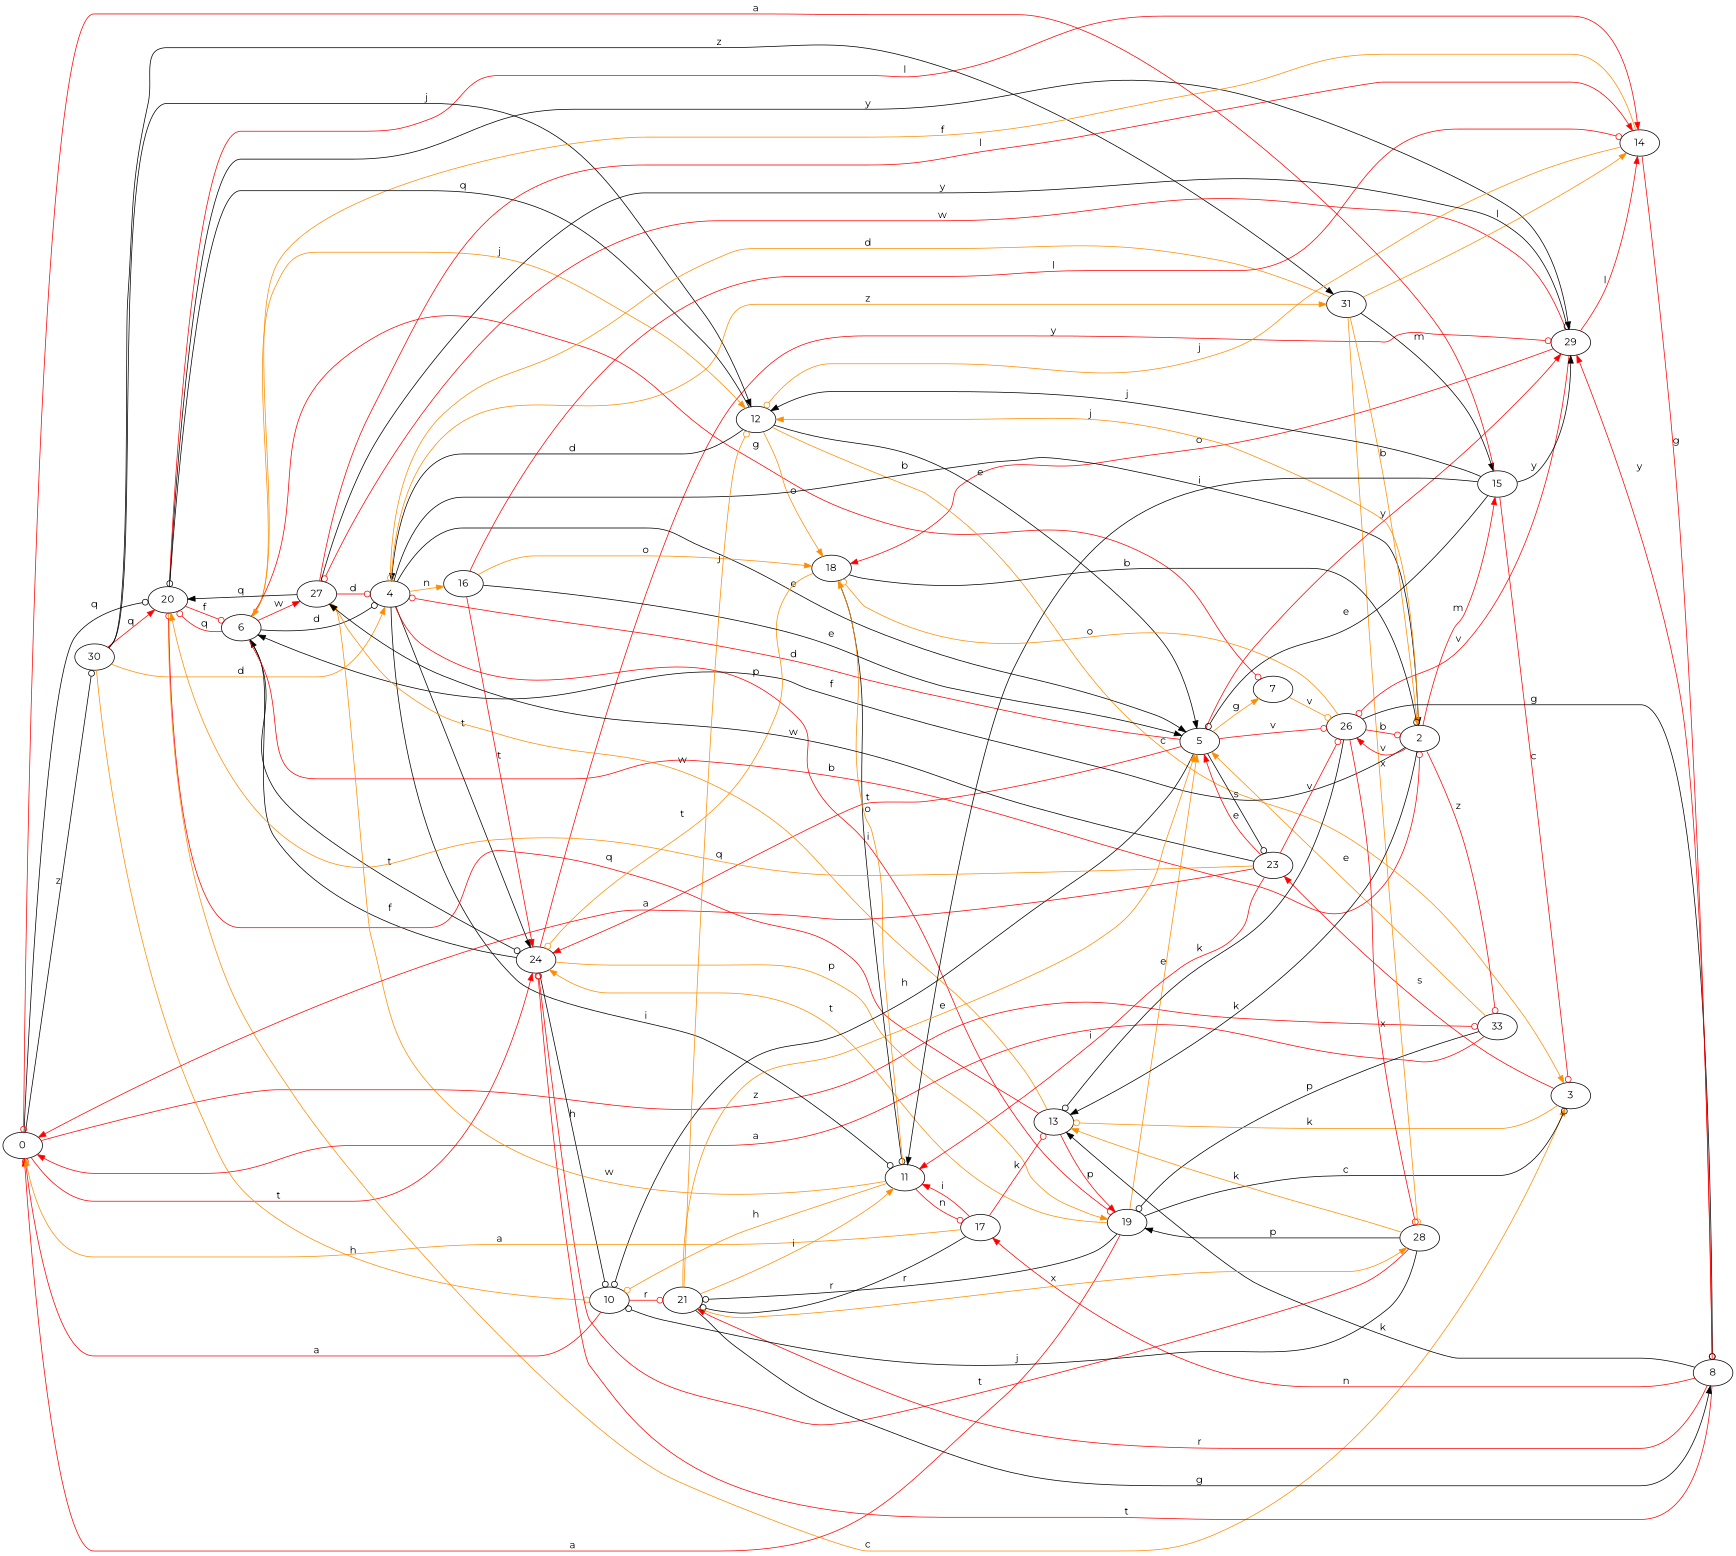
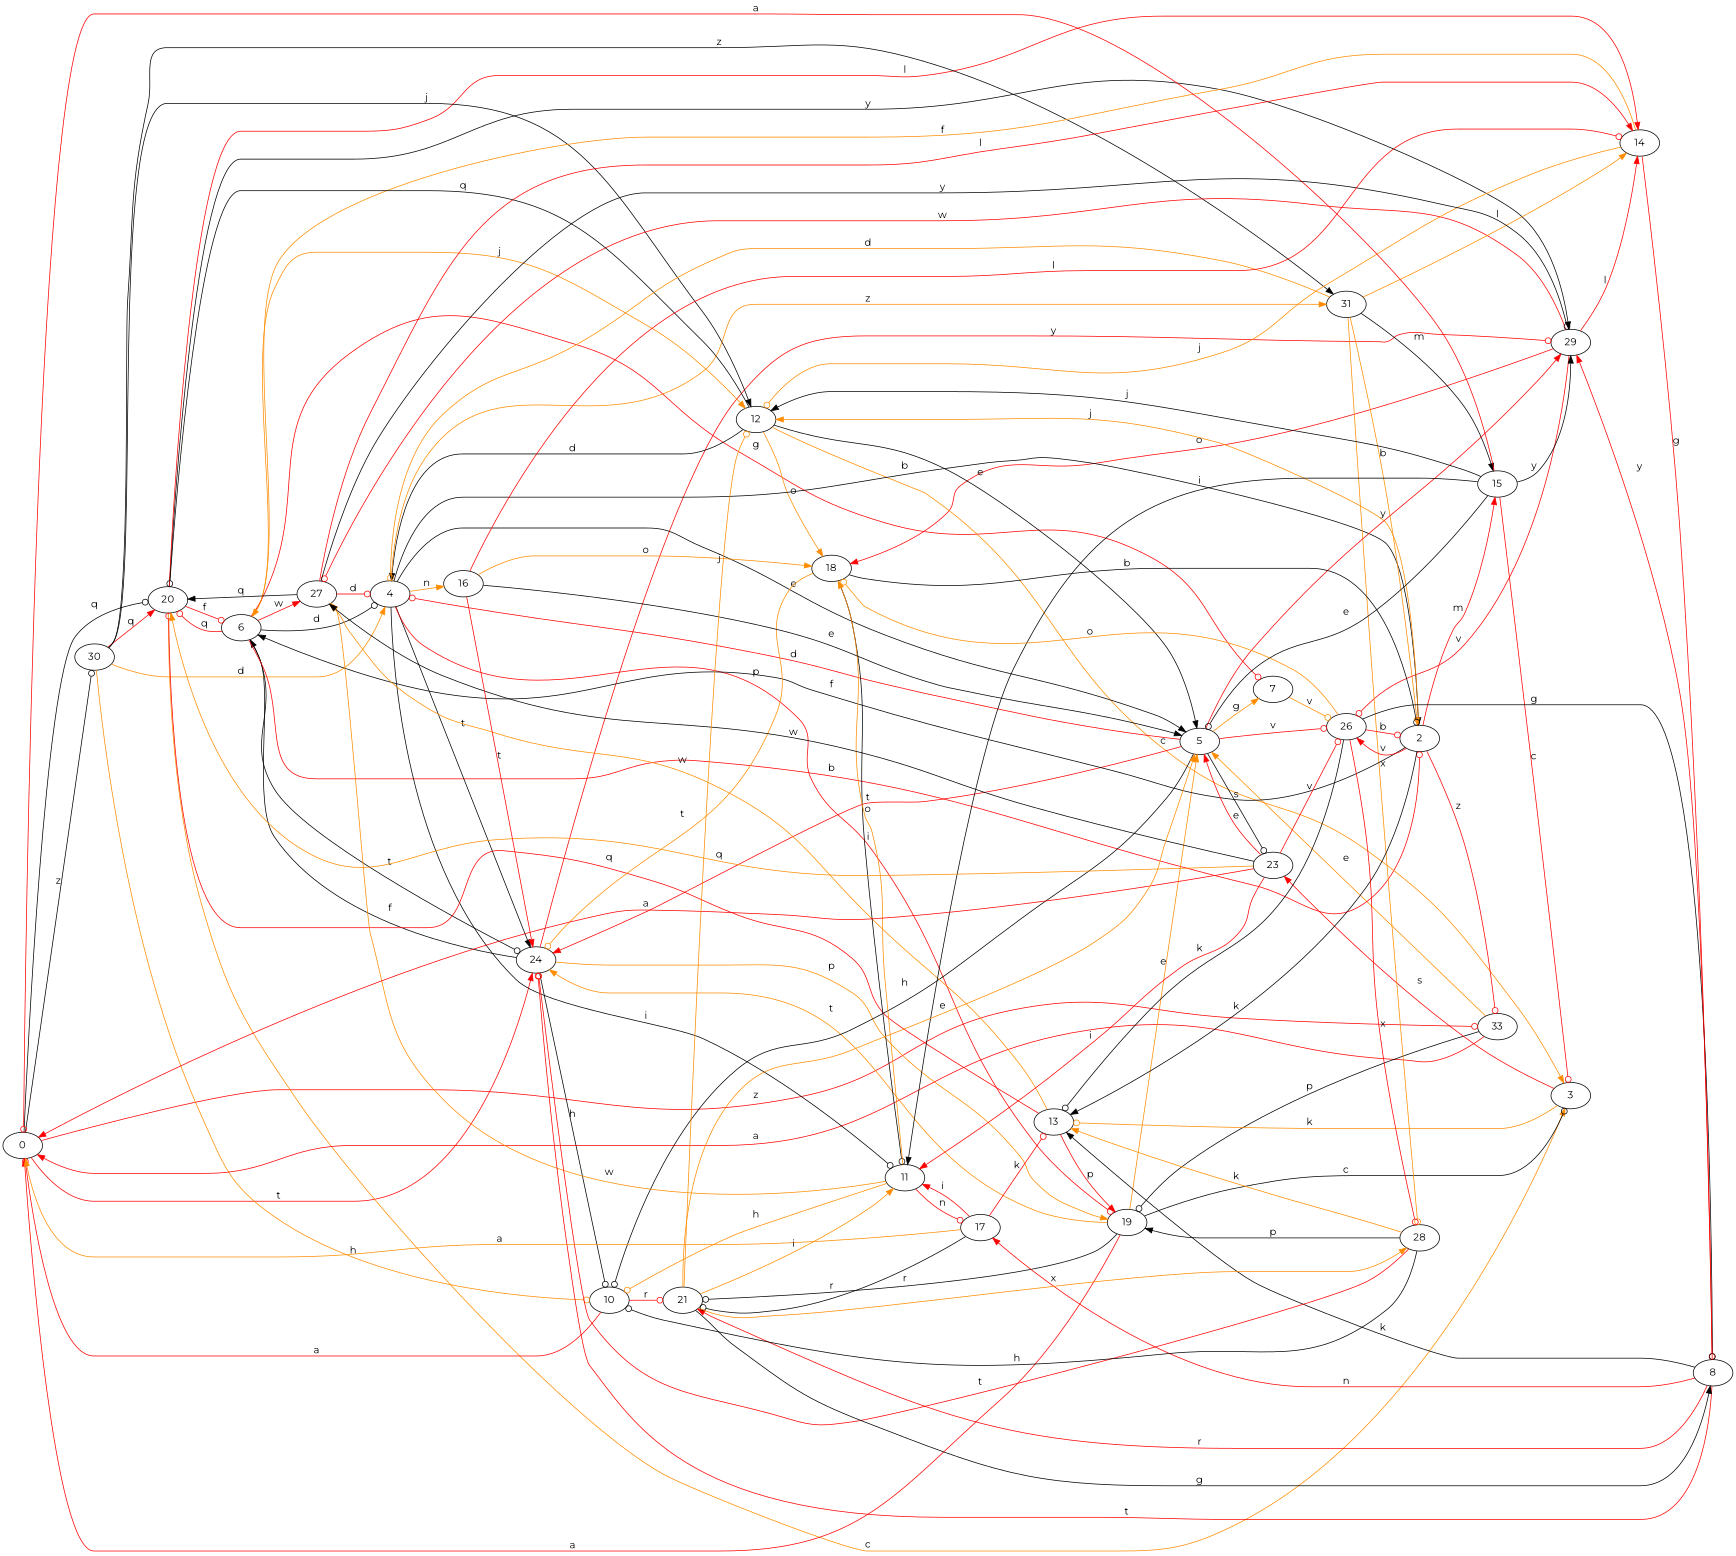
  strict digraph {
    fontname=Montserrat
    rankdir=LR
    node [fontname=Montserrat]
    edge [arrowhead=normal color=red fontname=Montserrat]
    0
    20
    24
    30
    33
    6
    3
    29
    14
    19
    10
    12
    4
    n14 [label=31]
    5
    2
    13
    15
    26
    7
    27
    18
    11
    8
    28
    23
    16
    17
    21
    0 -> 20 [arrowhead=odot color=black label=q]
    0 -> 24 [label=t]
    0 -> 30 [arrowhead=odot color=black label=z]
    0 -> 33 [arrowhead=odot label=z]
    20 -> 6 [arrowhead=odot label=f]
    20 -> 3 [color=darkorange label=c]
    20 -> 29 [color=black label=y]
    20 -> 14 [label=l]
    24 -> 6 [color=black label=f]
    24 -> 29 [arrowhead=odot label=y]
    24 -> 19 [color=darkorange label=p]
    24 -> 10 [arrowhead=odot color=black label=h]
    30 -> 20 [label=q]
    30 -> 10 [arrowhead=odot color=darkorange label=h]
    30 -> 12 [color=black label=j]
    30 -> 4 [color=darkorange label=d]
    30 -> n14 [color=black label=z]
    33 -> 0 [label=a]
    33 -> 19 [arrowhead=odot color=black label=p]
    33 -> 5 [color=darkorange label=e]
    6 -> 20 [arrowhead=odot label=q]
    6 -> 24 [arrowhead=odot color=black label=t]
    6 -> 12 [color=darkorange label=j]
    6 -> 4 [arrowhead=odot color=black label=d]
    6 -> 2 [arrowhead=odot label=b]
    6 -> 7 [arrowhead=odot label=g]
    6 -> 27 [label=w]
    3 -> 13 [arrowhead=odot color=darkorange label=k]
    3 -> 23 [label=s]
    29 -> 14 [label=l]
    29 -> 26 [arrowhead=odot label=v]
    29 -> 27 [arrowhead=odot label=w]
    29 -> 18 [label=o]
    14 -> 6 [color=darkorange label=f]
    14 -> 12 [arrowhead=odot color=darkorange label=j]
    14 -> 8 [arrowhead=odot label=g]
    19 -> 0 [label=a]
    19 -> 24 [color=darkorange label=t]
    19 -> 3 [arrowhead=odot color=black label=c]
    19 -> 5 [color=darkorange label=e]
    19 -> 21 [arrowhead=odot color=black label=r]
    10 -> 0 [arrowhead=odot label=a]
    10 -> 21 [arrowhead=odot label=r]
    12 -> 20 [arrowhead=odot color=black label=q]
    12 -> 3 [color=darkorange label=c]
    12 -> 4 [color=black label=d]
    12 -> 5 [color=black label=e]
    12 -> 18 [color=darkorange label=o]
    4 -> 24 [color=black label=t]
    4 -> 19 [arrowhead=odot label=p]
    4 -> n14 [color=darkorange label=z]
    4 -> 5 [color=black label=e]
    4 -> 2 [color=black label=b]
    4 -> 11 [arrowhead=odot color=black label=i]
    4 -> 16 [color=darkorange label=n]
    n14 -> 14 [color=darkorange label=l]
    n14 -> 4 [arrowhead=odot color=darkorange label=d]
    n14 -> 2 [color=darkorange label=b]
    n14 -> 15 [color=black label=m]
    n14 -> 28 [arrowhead=odot color=darkorange label=x]
    5 -> 24 [label=t]
    5 -> 29 [label=y]
    5 -> 10 [arrowhead=odot color=black label=h]
    5 -> 4 [arrowhead=odot label=d]
    5 -> 26 [arrowhead=odot label=v]
    5 -> 7 [color=darkorange label=g]
    5 -> 23 [arrowhead=odot color=black label=s]
    2 -> 33 [arrowhead=odot label=z]
    2 -> 6 [color=black label=f]
    2 -> 12 [color=darkorange label=j]
    2 -> 13 [color=black label=k]
    2 -> 15 [label=m]
    2 -> 26 [label=v]
    13 -> 20 [arrowhead=odot label=q]
    13 -> 19 [label=p]
    13 -> 27 [color=darkorange label=w]
    15 -> 0 [arrowhead=odot label=a]
    15 -> 3 [arrowhead=odot label=c]
    15 -> 29 [color=black label=y]
    15 -> 12 [color=black label=j]
    15 -> 5 [arrowhead=odot color=black label=e]
    15 -> 11 [color=black label=i]
    26 -> 2 [arrowhead=odot label=b]
    26 -> 13 [arrowhead=odot color=black label=k]
    26 -> 18 [arrowhead=odot color=darkorange label=o]
    26 -> 8 [arrowhead=odot color=black label=g]
    26 -> 28 [arrowhead=odot label=x]
    7 -> 26 [arrowhead=odot color=darkorange label=v]
    27 -> 20 [color=black label=q]
    27 -> 29 [arrowhead=odot color=black label=y]
    27 -> 14 [label=l]
    27 -> 4 [arrowhead=odot label=d]
    18 -> 24 [arrowhead=odot color=darkorange label=t]
    18 -> 2 [arrowhead=odot color=black label=b]
    18 -> 11 [arrowhead=odot color=black label=i]
    11 -> 10 [arrowhead=odot color=darkorange label=h]
    11 -> 27 [color=darkorange label=w]
    11 -> 18 [color=darkorange label=o]
    11 -> 17 [arrowhead=odot label=n]
    8 -> 24 [arrowhead=odot label=t]
    8 -> 29 [label=y]
    8 -> 13 [color=black label=k]
    8 -> 17 [label=n]
    8 -> 21 [label=r]
    28 -> 24 [arrowhead=odot label=t]
    28 -> 19 [color=black label=p]
-   28 -> 10 [arrowhead=odot color=black label=j]
+   28 -> 10 [arrowhead=odot color=black label=h]
    28 -> 13 [color=darkorange label=k]
    23 -> 0 [label=a]
    23 -> 20 [color=darkorange label=q]
    23 -> 5 [label=e]
    23 -> 26 [arrowhead=odot label=v]
    23 -> 27 [color=black label=w]
    23 -> 11 [label=i]
    16 -> 24 [label=t]
    16 -> 14 [arrowhead=odot label=l]
    16 -> 5 [color=black label=e]
    16 -> 18 [color=darkorange label=o]
    17 -> 0 [color=darkorange label=a]
    17 -> 13 [arrowhead=odot label=k]
    17 -> 11 [label=i]
    17 -> 21 [arrowhead=odot color=black label=r]
    21 -> 12 [arrowhead=odot color=darkorange label=j]
    21 -> 5 [color=darkorange label=e]
    21 -> 11 [color=darkorange label=i]
    21 -> 8 [color=black label=g]
    21 -> 28 [color=darkorange label=x]
  }
